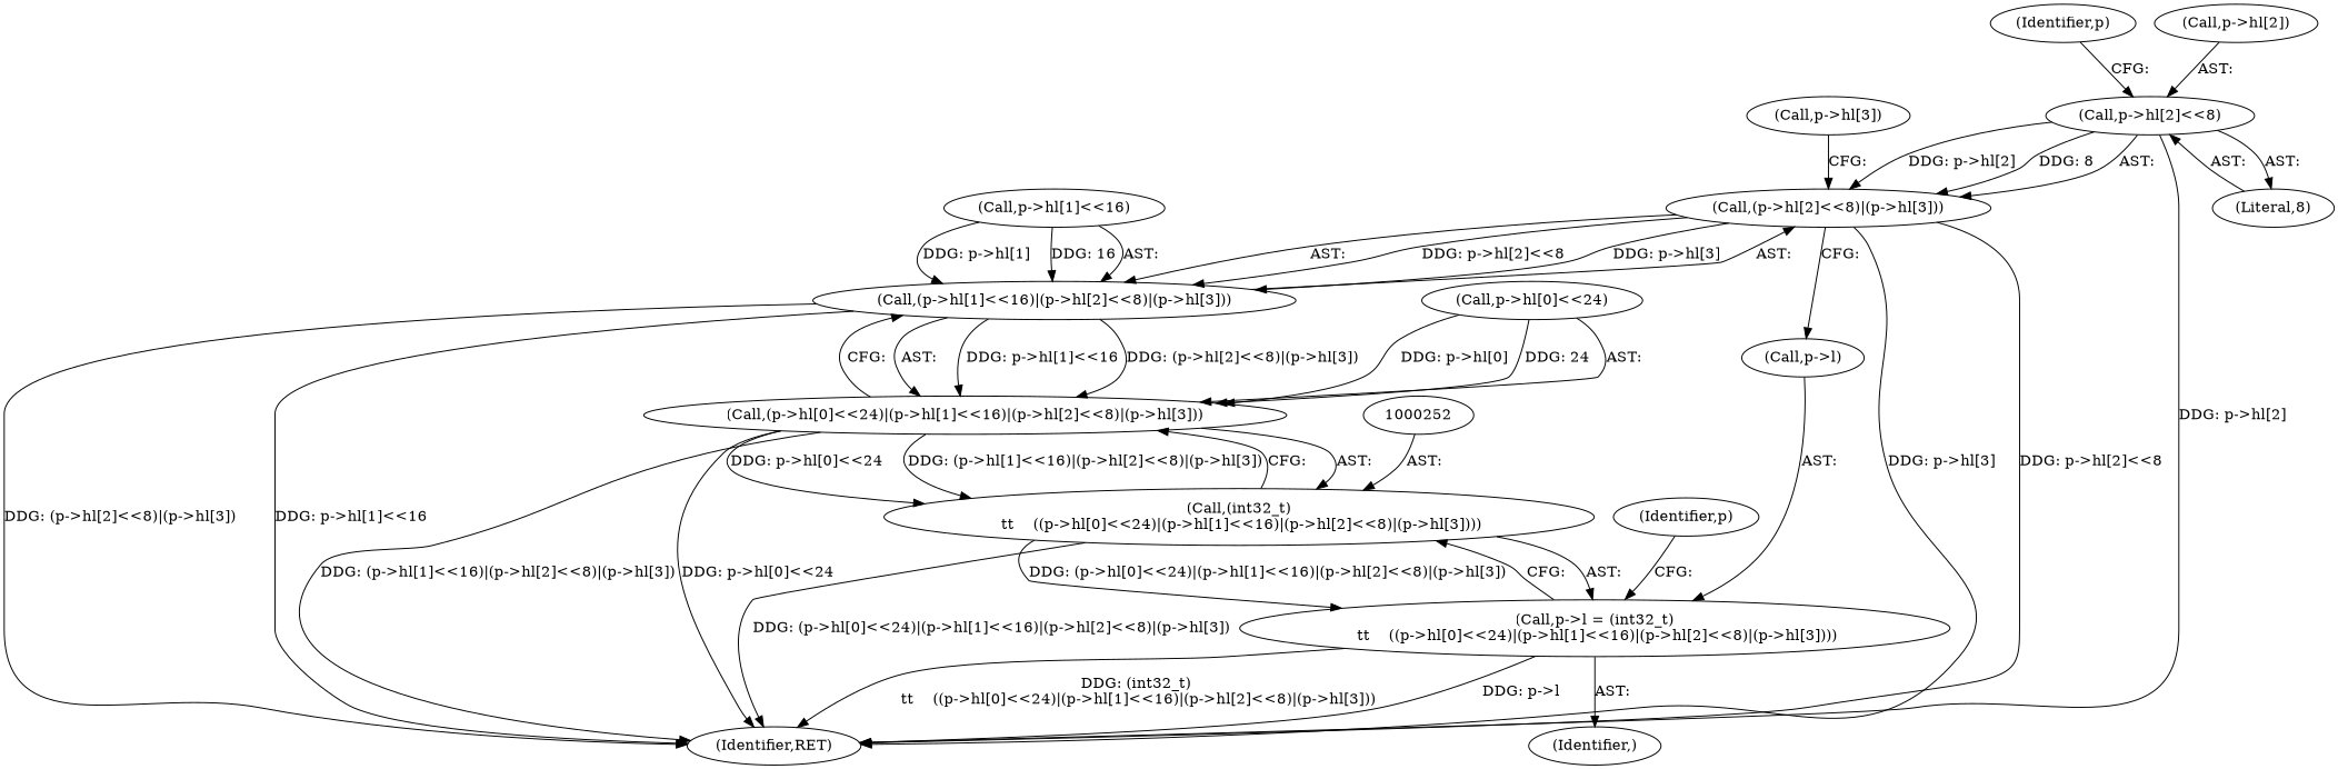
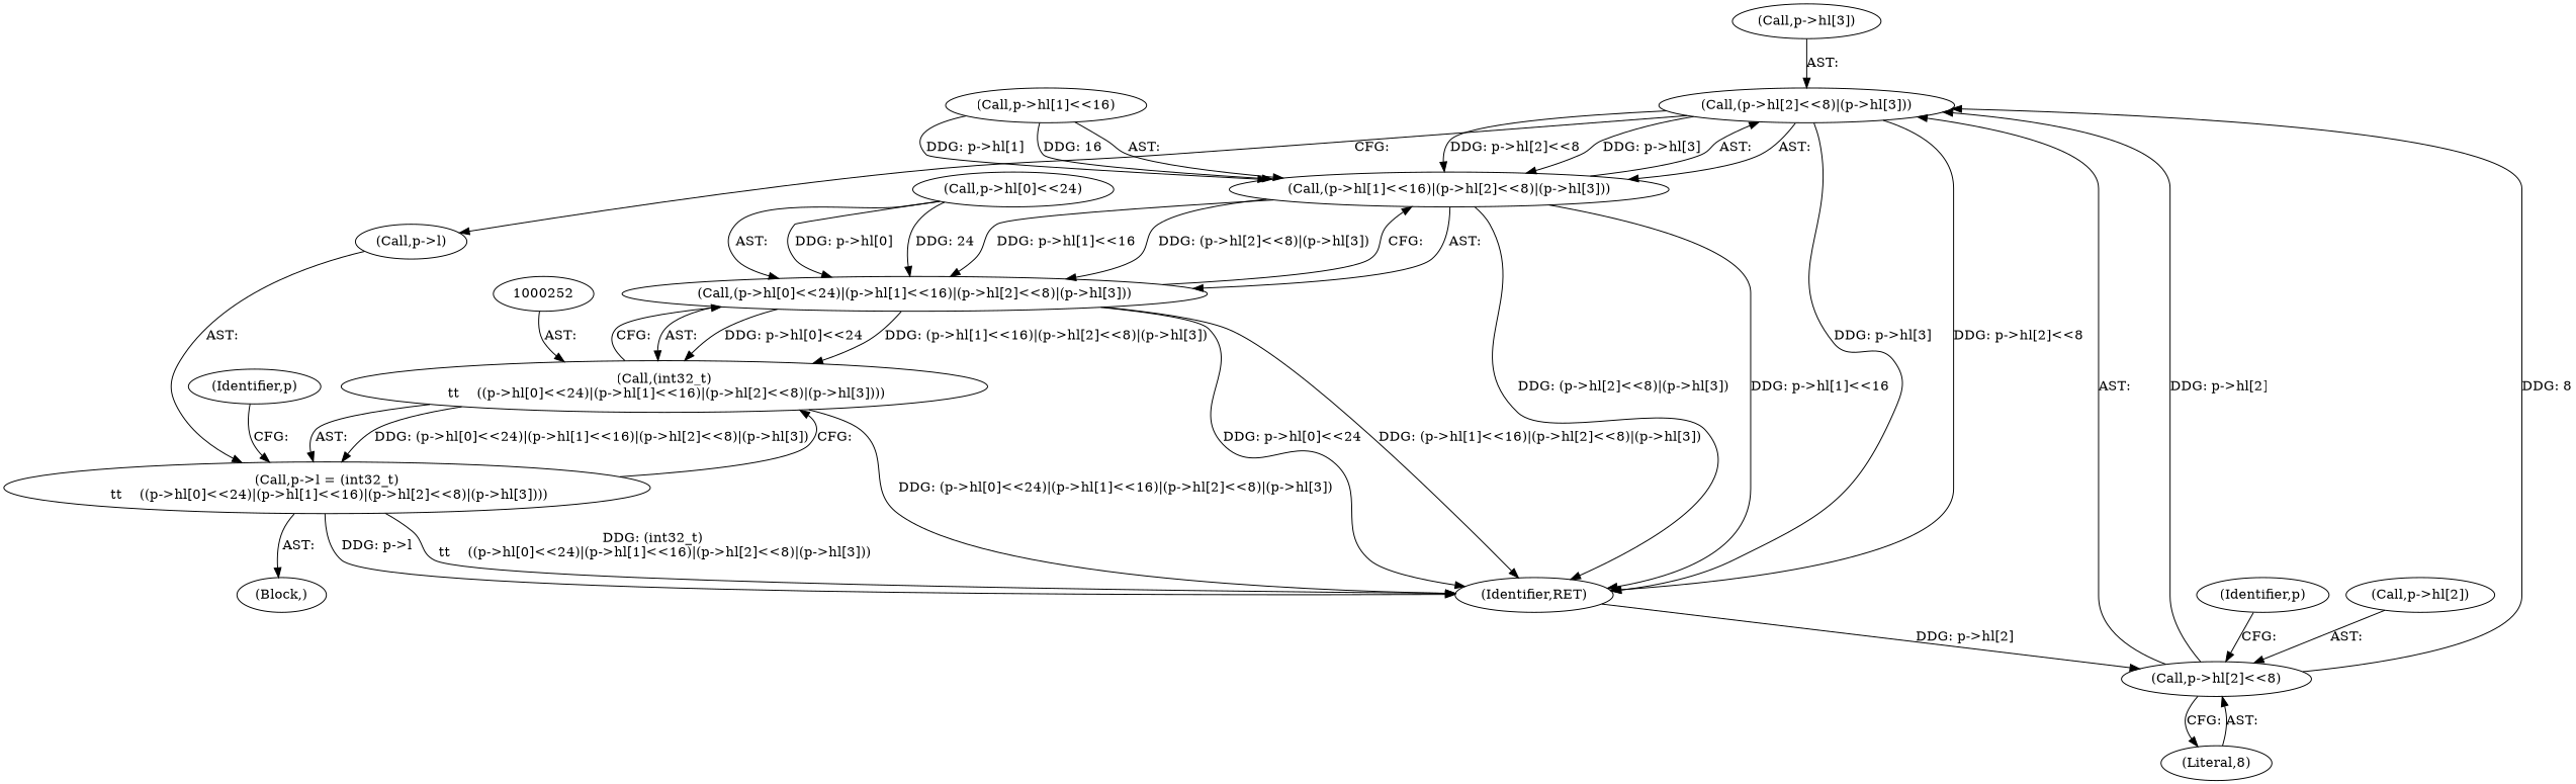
  digraph {
    n1 [label="(Call,(p->hl[2]<<8)|(p->hl[3]))"]
    n2 [label="(Call,(p->hl[1]<<16)|(p->hl[2]<<8)|(p->hl[3]))"]
    n3 [label="(Identifier,RET)"]
    n4 [label="(Call,p->l)"]
    n5 [label="(Call,(p->hl[0]<<24)|(p->hl[1]<<16)|(p->hl[2]<<8)|(p->hl[3]))"]
    n6 [label="(Call,p->hl[3])"]
    n7 [label="(Call,p->hl[2]<<8)"]
    n8 [label="(Literal,8)"]
    n9 [label="(Call,(int32_t)\n \t\t    ((p->hl[0]<<24)|(p->hl[1]<<16)|(p->hl[2]<<8)|(p->hl[3])))"]
    n10 [label="(Call,p->l = (int32_t)\n \t\t    ((p->hl[0]<<24)|(p->hl[1]<<16)|(p->hl[2]<<8)|(p->hl[3])))"]
-   n11 [label="(Identifier,)"]
+   n11 [label="(Block,)"]
    n12 [label="(Identifier,p)"]
    n13 [label="(Call,p->hl[0]<<24)"]
    n14 [label="(Identifier,p)"]
    n15 [label="(Call,p->hl[2])"]
    n16 [label="(Call,p->hl[1]<<16)"]
    1000252
    n1 -> n2 [label="AST: "]
    n1 -> n2 [label="DDG: p->hl[2]<<8"]
    n1 -> n2 [label="DDG: p->hl[3]"]
    n1 -> n3 [label="DDG: p->hl[3]"]
    n1 -> n3 [label="DDG: p->hl[2]<<8"]
    n1 -> n4 [label="CFG: "]
    n2 -> n1 [label="AST: "]
    n2 -> n3 [label="DDG: (p->hl[2]<<8)|(p->hl[3])"]
    n2 -> n3 [label="DDG: p->hl[1]<<16"]
    n2 -> n5 [label="AST: "]
    n2 -> n5 [label="DDG: p->hl[1]<<16"]
    n2 -> n5 [label="DDG: (p->hl[2]<<8)|(p->hl[3])"]
    n4 -> n10 [label="AST: "]
    n5 -> n2 [label="CFG: "]
    n5 -> n3 [label="DDG: p->hl[0]<<24"]
    n5 -> n3 [label="DDG: (p->hl[1]<<16)|(p->hl[2]<<8)|(p->hl[3])"]
    n5 -> n9 [label="AST: "]
    n5 -> n9 [label="DDG: p->hl[0]<<24"]
    n5 -> n9 [label="DDG: (p->hl[1]<<16)|(p->hl[2]<<8)|(p->hl[3])"]
-   n6 -> n1 [label="CFG: "]
+   n6 -> n1 [label="AST: "]
    n7 -> n1 [label="AST: "]
    n7 -> n1 [label="DDG: p->hl[2]"]
    n7 -> n1 [label="DDG: 8"]
-   n7 -> n3 [label="DDG: p->hl[2]"]
-   n7 -> n8 [label="AST: "]
+   n3 -> n7 [label="DDG: p->hl[2]"]
+   n7 -> n8 [label="CFG: "]
    n8 -> n7 [label="AST: "]
    n9 -> n3 [label="DDG: (p->hl[0]<<24)|(p->hl[1]<<16)|(p->hl[2]<<8)|(p->hl[3])"]
    n9 -> n5 [label="CFG: "]
    n9 -> n10 [label="AST: "]
    n9 -> n10 [label="DDG: (p->hl[0]<<24)|(p->hl[1]<<16)|(p->hl[2]<<8)|(p->hl[3])"]
    n10 -> n3 [label="DDG: p->l"]
    n10 -> n3 [label="DDG: (int32_t)\n \t\t    ((p->hl[0]<<24)|(p->hl[1]<<16)|(p->hl[2]<<8)|(p->hl[3]))"]
    n10 -> n9 [label="CFG: "]
    n10 -> n11 [label="AST: "]
    n12 -> n7 [label="CFG: "]
    n13 -> n5 [label="AST: "]
    n13 -> n5 [label="DDG: p->hl[0]"]
    n13 -> n5 [label="DDG: 24"]
    n14 -> n10 [label="CFG: "]
    n15 -> n7 [label="AST: "]
    n16 -> n2 [label="AST: "]
    n16 -> n2 [label="DDG: p->hl[1]"]
    n16 -> n2 [label="DDG: 16"]
    1000252 -> n9 [label="AST: "]
  }
